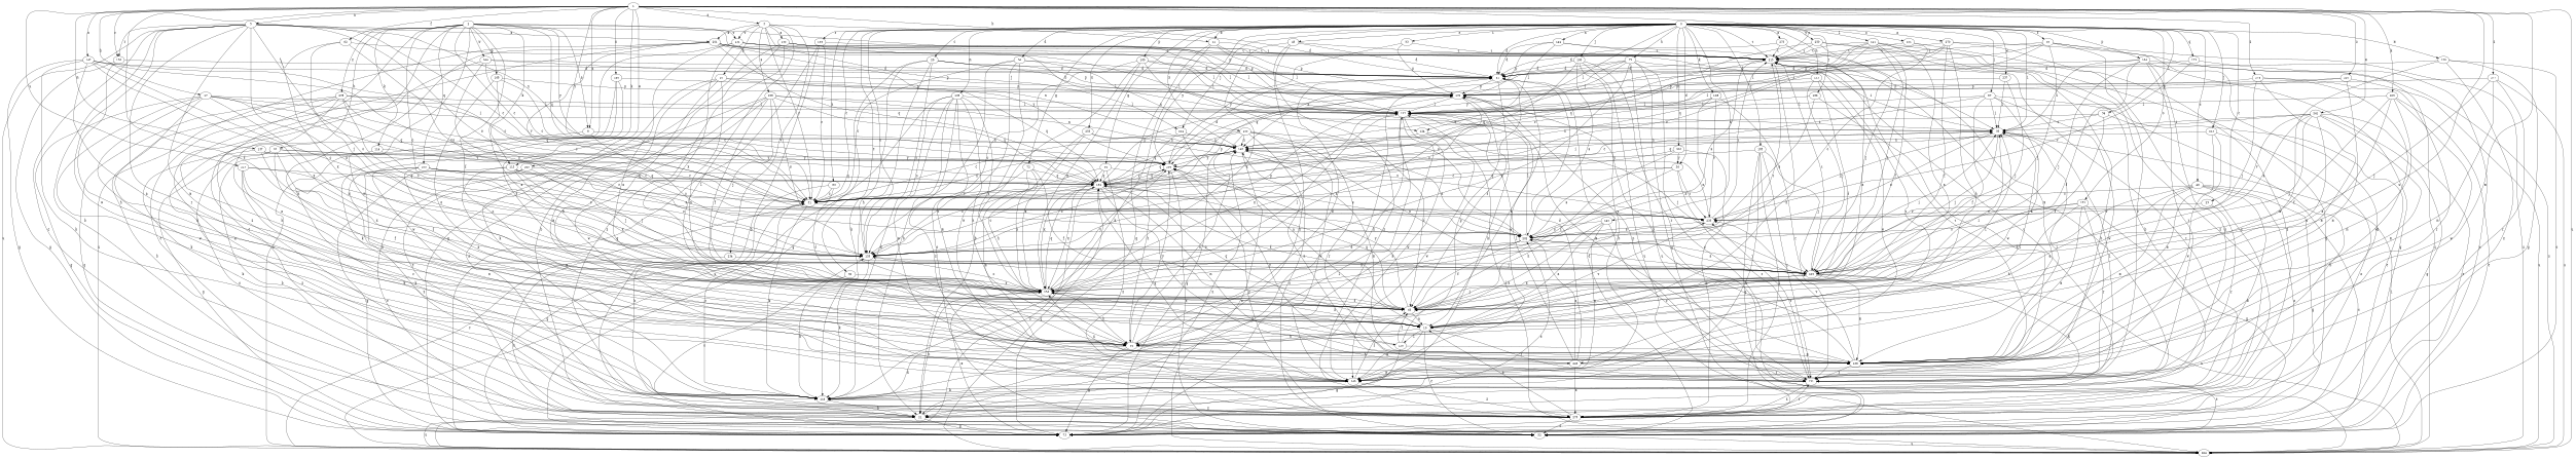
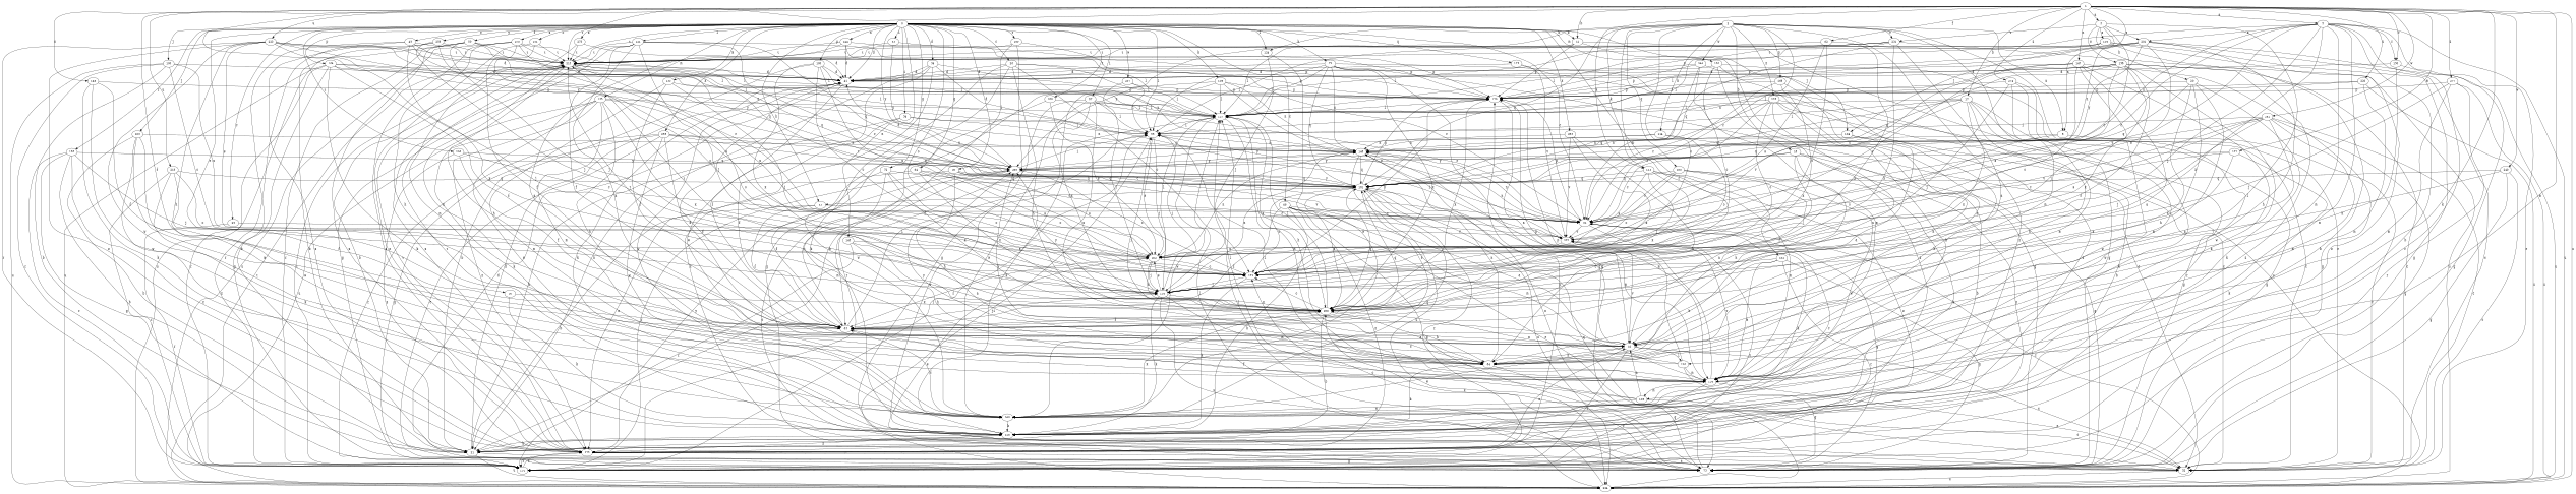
  strict digraph {
    fontname="Courier Prime"
    node [fontname="Courier Prime"]
    edge [fontname="Courier Prime"]
    0
    11
    26
    29
    31
    34
    36
    41
    46
    49
    50
    59
    64
    72
    79
    83
    87
    93
    94
    95
    100
    103
    104
    108
    121
    124
    133
    135
    136
    144
    145
    151
    152
    159
    160
    164
    179
    185
    186
    189
    206
    213
    237
    253
    255
    259
    268
    270
    273
    170
    73
    116
    127
    84
    191
    235
    148
    52
    21
    246
    181
    202
    63
    138
    279
    10
    256
    224
    105
    1
    3
    5
    8
    17
    62
    109
    113
    137
    146
    147
    190
    219
    220
    223
    240
    241
    274
    277
    231
    20
    126
    195
    198
    201
-   234
    2
    18
    114
    168
    180
    244
    278
    0 -> 11 [label=b]
    0 -> 26 [label=c]
    0 -> 29 [label=c]
    0 -> 31 [label=c]
    0 -> 34 [label=d]
    0 -> 36 [label=d]
    0 -> 41 [label=d]
    0 -> 46 [label=e]
    0 -> 49 [label=e]
    0 -> 50 [label=e]
    0 -> 59 [label=f]
    0 -> 64 [label=g]
    0 -> 72 [label=g]
    0 -> 79 [label=h]
    0 -> 83 [label=h]
    0 -> 87 [label=i]
    0 -> 93 [label=i]
    0 -> 94 [label=i]
    0 -> 95 [label=i]
    0 -> 100 [label=j]
    0 -> 103 [label=j]
    0 -> 104 [label=j]
    0 -> 108 [label=k]
    0 -> 121 [label=l]
    0 -> 124 [label=l]
    0 -> 133 [label=m]
    0 -> 135 [label=m]
    0 -> 136 [label=m]
    0 -> 144 [label=n]
    0 -> 145 [label=n]
    0 -> 151 [label=o]
    0 -> 152 [label=o]
    0 -> 159 [label=o]
    0 -> 160 [label=p]
    0 -> 164 [label=p]
    0 -> 179 [label=q]
    0 -> 185 [label=r]
    0 -> 186 [label=r]
    0 -> 189 [label=r]
    0 -> 206 [label=t]
    0 -> 213 [label=t]
    0 -> 237 [label=w]
    0 -> 253 [label=x]
    0 -> 255 [label=x]
    0 -> 259 [label=y]
    0 -> 268 [label=y]
    0 -> 270 [label=z]
    0 -> 273 [label=z]
    11 -> 213 [label=t]
    11 -> 170 [label=p]
    11 -> 73 [label=g]
    11 -> 116 [label=k]
    11 -> 127 [label=l]
    26 -> 41 [label=d]
    26 -> 159 [label=o]
    26 -> 170 [label=p]
    26 -> 73 [label=g]
    26 -> 116 [label=k]
    26 -> 127 [label=l]
    26 -> 84 [label=h]
    29 -> 191 [label=r]
    29 -> 235 [label=v]
    31 -> 170 [label=p]
    31 -> 73 [label=g]
    31 -> 116 [label=k]
    31 -> 235 [label=v]
    31 -> 148 [label=n]
    34 -> 31 [label=c]
    34 -> 41 [label=d]
    34 -> 148 [label=n]
    34 -> 52 [label=e]
    34 -> 21 [label=b]
    34 -> 246 [label=w]
    36 -> 84 [label=h]
    36 -> 191 [label=r]
    36 -> 235 [label=v]
    36 -> 181 [label=q]
    36 -> 202 [label=s]
    41 -> 170 [label=p]
    41 -> 116 [label=k]
    41 -> 246 [label=w]
    41 -> 63 [label=f]
    46 -> 31 [label=c]
    46 -> 73 [label=g]
    46 -> 52 [label=e]
    46 -> 21 [label=b]
    46 -> 63 [label=f]
    46 -> 138 [label=m]
    46 -> 279 [label=z]
    46 -> 10 [label=a]
    49 -> 41 [label=d]
    49 -> 213 [label=t]
    49 -> 21 [label=b]
+   49 -> 202 [label=s]
    49 -> 279 [label=z]
    49 -> 256 [label=x]
    50 -> 116 [label=k]
    50 -> 256 [label=x]
    59 -> 213 [label=t]
    59 -> 127 [label=l]
    59 -> 191 [label=r]
    59 -> 181 [label=q]
    59 -> 279 [label=z]
    59 -> 224 [label=u]
    59 -> 105 [label=j]
    64 -> 159 [label=o]
    64 -> 181 [label=q]
    64 -> 202 [label=s]
    64 -> 279 [label=z]
    64 -> 256 [label=x]
    72 -> 159 [label=o]
    72 -> 181 [label=q]
    72 -> 63 [label=f]
    72 -> 138 [label=m]
    72 -> 256 [label=x]
    79 -> 41 [label=d]
    79 -> 95 [label=i]
    79 -> 73 [label=g]
    79 -> 127 [label=l]
    79 -> 148 [label=n]
    79 -> 52 [label=e]
    79 -> 181 [label=q]
    79 -> 256 [label=x]
    79 -> 224 [label=u]
    83 -> 31 [label=c]
    83 -> 21 [label=b]
    83 -> 63 [label=f]
    87 -> 31 [label=c]
    87 -> 95 [label=i]
    87 -> 127 [label=l]
    87 -> 52 [label=e]
    87 -> 246 [label=w]
    87 -> 63 [label=f]
    87 -> 10 [label=a]
    93 -> 213 [label=t]
    93 -> 268 [label=y]
    93 -> 170 [label=p]
    94 -> 95 [label=i]
    94 -> 148 [label=n]
    94 -> 21 [label=b]
    94 -> 63 [label=f]
    95 -> 148 [label=n]
    95 -> 202 [label=s]
    95 -> 105 [label=j]
    100 -> 41 [label=d]
    100 -> 159 [label=o]
    100 -> 191 [label=r]
    100 -> 21 [label=b]
    100 -> 202 [label=s]
    100 -> 224 [label=u]
    103 -> 148 [label=n]
+   103 -> 21 [label=b]
    103 -> 246 [label=w]
    103 -> 138 [label=m]
    103 -> 279 [label=z]
    104 -> 84 [label=h]
    104 -> 148 [label=n]
    104 -> 10 [label=a]
+   108 -> 170 [label=p]
    108 -> 127 [label=l]
    108 -> 191 [label=r]
    108 -> 235 [label=v]
    108 -> 148 [label=n]
    108 -> 256 [label=x]
    121 -> 31 [label=c]
    121 -> 213 [label=t]
    121 -> 170 [label=p]
    121 -> 73 [label=g]
    121 -> 181 [label=q]
    121 -> 63 [label=f]
    121 -> 279 [label=z]
    121 -> 10 [label=a]
    121 -> 105 [label=j]
    124 -> 246 [label=w]
    124 -> 105 [label=j]
    133 -> 170 [label=p]
    133 -> 246 [label=w]
    133 -> 63 [label=f]
    133 -> 105 [label=j]
    135 -> 159 [label=o]
    135 -> 116 [label=k]
    135 -> 127 [label=l]
    135 -> 84 [label=h]
    135 -> 246 [label=w]
    135 -> 138 [label=m]
    135 -> 279 [label=z]
    135 -> 256 [label=x]
    135 -> 224 [label=u]
    136 -> 41 [label=d]
    136 -> 73 [label=g]
    136 -> 52 [label=e]
    136 -> 138 [label=m]
    136 -> 279 [label=z]
    144 -> 41 [label=d]
    144 -> 213 [label=t]
    144 -> 170 [label=p]
    144 -> 127 [label=l]
    144 -> 10 [label=a]
    145 -> 84 [label=h]
    145 -> 191 [label=r]
-   145 -> 246 [label=w]
    145 -> 202 [label=s]
    145 -> 10 [label=a]
    151 -> 159 [label=o]
    151 -> 213 [label=t]
    151 -> 279 [label=z]
    152 -> 159 [label=o]
    152 -> 73 [label=g]
    152 -> 84 [label=h]
    152 -> 191 [label=r]
-   152 -> 235 [label=v]
    152 -> 138 [label=m]
    159 -> 170 [label=p]
    159 -> 116 [label=k]
    159 -> 105 [label=j]
    160 -> 41 [label=d]
    160 -> 159 [label=o]
    160 -> 127 [label=l]
    160 -> 21 [label=b]
    160 -> 202 [label=s]
    160 -> 256 [label=x]
    164 -> 41 [label=d]
    164 -> 95 [label=i]
    164 -> 73 [label=g]
    164 -> 116 [label=k]
    164 -> 191 [label=r]
    164 -> 63 [label=f]
    164 -> 224 [label=u]
    164 -> 105 [label=j]
    179 -> 41 [label=d]
    179 -> 235 [label=v]
    179 -> 52 [label=e]
    185 -> 268 [label=y]
    185 -> 73 [label=g]
    185 -> 191 [label=r]
    185 -> 21 [label=b]
    185 -> 279 [label=z]
    185 -> 105 [label=j]
    186 -> 127 [label=l]
    186 -> 246 [label=w]
    186 -> 202 [label=s]
    189 -> 31 [label=c]
    189 -> 213 [label=t]
    189 -> 73 [label=g]
    189 -> 21 [label=b]
    206 -> 31 [label=c]
-   206 -> 36 [label=y]
+   206 -> 268 [label=y]
    206 -> 63 [label=f]
    206 -> 279 [label=z]
    213 -> 41 [label=d]
    213 -> 84 [label=h]
    213 -> 21 [label=b]
    213 -> 181 [label=q]
    213 -> 202 [label=s]
    237 -> 95 [label=i]
    237 -> 170 [label=p]
    237 -> 105 [label=j]
    253 -> 84 [label=h]
    253 -> 235 [label=v]
    253 -> 148 [label=n]
    253 -> 256 [label=x]
    255 -> 31 [label=c]
    255 -> 73 [label=g]
    255 -> 191 [label=r]
    255 -> 148 [label=n]
    255 -> 52 [label=e]
    255 -> 246 [label=w]
    255 -> 181 [label=q]
    255 -> 63 [label=f]
    259 -> 213 [label=t]
    259 -> 268 [label=y]
    259 -> 191 [label=r]
    259 -> 21 [label=b]
    259 -> 105 [label=j]
    268 -> 41 [label=d]
    268 -> 95 [label=i]
    268 -> 159 [label=o]
    268 -> 52 [label=e]
    268 -> 181 [label=q]
    270 -> 31 [label=c]
    270 -> 213 [label=t]
    270 -> 127 [label=l]
    270 -> 84 [label=h]
    270 -> 63 [label=f]
    270 -> 279 [label=z]
    270 -> 224 [label=u]
    273 -> 41 [label=d]
    273 -> 213 [label=t]
    273 -> 138 [label=m]
    170 -> 127 [label=l]
    170 -> 10 [label=a]
    170 -> 256 [label=x]
    73 -> 159 [label=o]
    73 -> 127 [label=l]
    73 -> 148 [label=n]
    73 -> 202 [label=s]
    73 -> 256 [label=x]
    116 -> 31 [label=c]
    116 -> 213 [label=t]
    116 -> 21 [label=b]
    116 -> 279 [label=z]
    127 -> 95 [label=i]
    127 -> 116 [label=k]
    127 -> 84 [label=h]
    127 -> 246 [label=w]
    127 -> 138 [label=m]
    127 -> 256 [label=x]
    84 -> 41 [label=d]
    84 -> 268 [label=y]
    84 -> 73 [label=g]
    84 -> 116 [label=k]
    84 -> 148 [label=n]
    191 -> 95 [label=i]
    191 -> 213 [label=t]
    191 -> 170 [label=p]
    191 -> 235 [label=v]
    191 -> 279 [label=z]
    235 -> 95 [label=i]
    235 -> 213 [label=t]
    235 -> 148 [label=n]
    235 -> 202 [label=s]
    148 -> 268 [label=y]
    148 -> 181 [label=q]
    148 -> 138 [label=m]
    148 -> 224 [label=u]
    52 -> 41 [label=d]
    52 -> 224 [label=u]
    21 -> 41 [label=d]
    21 -> 73 [label=g]
    21 -> 224 [label=u]
    246 -> 116 [label=k]
    246 -> 181 [label=q]
    246 -> 63 [label=f]
-   246 -> 279 [label=z]
    246 -> 256 [label=x]
-   181 -> 31 [label=c]
+   181 -> 83 [label=c]
    181 -> 159 [label=o]
    181 -> 268 [label=y]
    181 -> 170 [label=p]
    181 -> 191 [label=r]
    181 -> 63 [label=f]
    181 -> 138 [label=m]
    181 -> 256 [label=x]
    181 -> 224 [label=u]
    202 -> 159 [label=o]
    202 -> 127 [label=l]
    202 -> 148 [label=n]
    202 -> 63 [label=f]
    202 -> 256 [label=x]
    202 -> 105 [label=j]
    63 -> 95 [label=i]
    63 -> 268 [label=y]
    63 -> 181 [label=q]
    63 -> 10 [label=a]
    63 -> 105 [label=j]
    138 -> 95 [label=i]
    138 -> 268 [label=y]
    138 -> 170 [label=p]
    138 -> 191 [label=r]
    138 -> 235 [label=v]
    138 -> 52 [label=e]
    279 -> 213 [label=t]
    279 -> 268 [label=y]
    279 -> 191 [label=r]
    279 -> 52 [label=e]
    279 -> 10 [label=a]
    10 -> 95 [label=i]
    10 -> 84 [label=h]
    10 -> 191 [label=r]
    10 -> 235 [label=v]
    10 -> 52 [label=e]
    10 -> 246 [label=w]
    10 -> 181 [label=q]
-   10 -> 256 [label=x]
+   10 -> 213 [label=x]
    10 -> 126 [label=l]
    256 -> 159 [label=o]
    256 -> 213 [label=t]
    256 -> 268 [label=y]
    256 -> 127 [label=l]
    256 -> 84 [label=h]
    256 -> 21 [label=b]
    256 -> 181 [label=q]
    256 -> 63 [label=f]
    224 -> 31 [label=c]
    224 -> 95 [label=i]
+   224 -> 213 [label=t]
    224 -> 127 [label=l]
    224 -> 181 [label=q]
    105 -> 95 [label=i]
    105 -> 213 [label=t]
    105 -> 116 [label=k]
    105 -> 148 [label=n]
    105 -> 202 [label=s]
    105 -> 138 [label=m]
    105 -> 256 [label=x]
    105 -> 224 [label=u]
    1 -> 11 [label=b]
    1 -> 213 [label=t]
    1 -> 268 [label=y]
    1 -> 63 [label=f]
    1 -> 138 [label=m]
    1 -> 224 [label=u]
    1 -> 3 [label=a]
    1 -> 5 [label=a]
    1 -> 8 [label=a]
    1 -> 17 [label=b]
    1 -> 62 [label=f]
    1 -> 109 [label=k]
    1 -> 113 [label=k]
    1 -> 137 [label=m]
    1 -> 146 [label=n]
    1 -> 147 [label=n]
    1 -> 190 [label=r]
    1 -> 219 [label=u]
    1 -> 220 [label=u]
    1 -> 223 [label=u]
    1 -> 240 [label=w]
    1 -> 241 [label=w]
    1 -> 274 [label=z]
    1 -> 277 [label=z]
    3 -> 31 [label=c]
    3 -> 104 [label=j]
    3 -> 231 [label=v]
    3 -> 20 [label=b]
    3 -> 126 [label=l]
    3 -> 195 [label=s]
    3 -> 198 [label=s]
    3 -> 201 [label=s]
-   3 -> 234 [label=v]
    5 -> 31 [label=c]
    5 -> 170 [label=p]
    5 -> 191 [label=r]
    5 -> 148 [label=n]
    5 -> 52 [label=e]
    5 -> 21 [label=b]
    5 -> 246 [label=w]
    5 -> 202 [label=s]
    5 -> 138 [label=m]
    5 -> 256 [label=x]
    5 -> 224 [label=u]
    5 -> 105 [label=j]
    5 -> 190 [label=r]
    5 -> 201 [label=s]
    8 -> 159 [label=o]
    8 -> 148 [label=n]
    8 -> 52 [label=e]
    17 -> 95 [label=i]
    17 -> 73 [label=g]
    17 -> 116 [label=k]
    17 -> 127 [label=l]
    17 -> 84 [label=h]
    17 -> 235 [label=v]
    17 -> 246 [label=w]
    17 -> 181 [label=q]
    17 -> 256 [label=x]
    62 -> 159 [label=o]
    62 -> 213 [label=t]
    62 -> 202 [label=s]
    62 -> 256 [label=x]
    109 -> 127 [label=l]
    109 -> 52 [label=e]
    109 -> 246 [label=w]
    109 -> 63 [label=f]
-   109 -> 138 [label=m]
+   138 -> 109 [label=m]
    109 -> 10 [label=a]
    113 -> 181 [label=q]
    113 -> 202 [label=s]
    113 -> 138 [label=m]
    113 -> 279 [label=z]
    113 -> 256 [label=x]
    113 -> 105 [label=j]
    137 -> 31 [label=c]
    137 -> 268 [label=y]
    137 -> 116 [label=k]
    137 -> 256 [label=x]
    146 -> 170 [label=p]
    146 -> 116 [label=k]
    146 -> 246 [label=w]
    146 -> 63 [label=f]
    147 -> 31 [label=c]
    147 -> 41 [label=d]
    147 -> 159 [label=o]
    147 -> 73 [label=g]
    147 -> 116 [label=k]
    147 -> 235 [label=v]
    147 -> 10 [label=a]
    147 -> 256 [label=x]
    190 -> 41 [label=d]
    190 -> 73 [label=g]
    190 -> 84 [label=h]
    219 -> 159 [label=o]
    219 -> 116 [label=k]
    219 -> 191 [label=r]
    219 -> 181 [label=q]
    219 -> 63 [label=f]
    220 -> 170 [label=p]
    220 -> 127 [label=l]
    220 -> 138 [label=m]
    220 -> 224 [label=u]
    223 -> 41 [label=d]
    223 -> 95 [label=i]
    223 -> 213 [label=t]
    223 -> 127 [label=l]
-   84 -> 223 [label=h]
+   223 -> 84 [label=h]
    223 -> 191 [label=r]
    223 -> 148 [label=n]
    223 -> 246 [label=w]
    223 -> 202 [label=s]
    223 -> 279 [label=z]
    240 -> 73 [label=g]
    240 -> 52 [label=e]
    240 -> 181 [label=q]
    240 -> 105 [label=j]
    241 -> 95 [label=i]
    241 -> 73 [label=g]
    241 -> 235 [label=v]
    241 -> 52 [label=e]
    241 -> 181 [label=q]
    241 -> 202 [label=s]
    241 -> 138 [label=m]
    241 -> 10 [label=a]
    241 -> 105 [label=j]
    274 -> 170 [label=p]
    274 -> 191 [label=r]
    274 -> 246 [label=w]
    274 -> 138 [label=m]
    274 -> 105 [label=j]
    277 -> 170 [label=p]
    277 -> 191 [label=r]
    277 -> 138 [label=m]
    277 -> 224 [label=u]
    277 -> 105 [label=j]
    231 -> 95 [label=i]
    231 -> 213 [label=t]
    231 -> 127 [label=l]
    231 -> 181 [label=q]
    231 -> 10 [label=a]
    231 -> 256 [label=x]
    231 -> 224 [label=u]
    20 -> 170 [label=p]
    20 -> 116 [label=k]
    20 -> 84 [label=h]
    20 -> 181 [label=q]
    20 -> 138 [label=m]
    20 -> 10 [label=a]
    126 -> 170 [label=p]
    126 -> 73 [label=g]
    126 -> 63 [label=f]
    126 -> 138 [label=m]
    126 -> 256 [label=x]
    195 -> 95 [label=i]
    195 -> 213 [label=t]
    195 -> 73 [label=g]
    195 -> 127 [label=l]
    195 -> 21 [label=b]
    195 -> 279 [label=z]
-   3 -> 41 [label=d]
+   198 -> 41 [label=d]
    198 -> 127 [label=l]
    198 -> 148 [label=n]
    198 -> 52 [label=e]
    198 -> 246 [label=w]
    198 -> 181 [label=q]
    198 -> 202 [label=s]
    198 -> 63 [label=f]
    198 -> 279 [label=z]
    198 -> 105 [label=j]
    201 -> 213 [label=t]
    201 -> 268 [label=y]
    201 -> 170 [label=p]
    201 -> 127 [label=l]
    201 -> 84 [label=h]
    201 -> 235 [label=v]
    201 -> 148 [label=n]
    201 -> 52 [label=e]
    201 -> 224 [label=u]
-   234 -> 52 [label=e]
-   234 -> 105 [label=j]
    2 -> 31 [label=c]
    2 -> 124 [label=b]
    2 -> 159 [label=o]
    2 -> 268 [label=y]
    2 -> 52 [label=e]
    2 -> 181 [label=q]
    2 -> 63 [label=f]
    2 -> 138 [label=m]
    2 -> 279 [label=z]
    2 -> 8 [label=a]
    2 -> 113 [label=k]
    2 -> 231 [label=v]
    2 -> 18 [label=b]
    2 -> 114 [label=k]
    2 -> 168 [label=p]
    2 -> 180 [label=q]
    2 -> 244 [label=w]
    2 -> 278 [label=z]
    18 -> 31 [label=c]
    18 -> 268 [label=y]
    18 -> 73 [label=g]
    18 -> 84 [label=h]
    18 -> 63 [label=f]
    18 -> 279 [label=z]
    114 -> 159 [label=o]
    114 -> 268 [label=y]
-   124 -> 148 [label=n]
+   114 -> 148 [label=n]
    114 -> 21 [label=b]
    168 -> 31 [label=c]
    168 -> 170 [label=p]
    168 -> 10 [label=a]
    168 -> 256 [label=x]
    180 -> 31 [label=c]
    180 -> 159 [label=o]
    180 -> 116 [label=k]
    180 -> 246 [label=w]
    180 -> 181 [label=q]
    180 -> 10 [label=a]
    244 -> 31 [label=c]
    244 -> 41 [label=d]
    244 -> 159 [label=o]
    244 -> 170 [label=p]
    244 -> 279 [label=z]
    278 -> 31 [label=c]
    278 -> 159 [label=o]
    278 -> 73 [label=g]
    278 -> 127 [label=l]
    278 -> 84 [label=h]
    278 -> 21 [label=b]
    278 -> 181 [label=q]
    278 -> 10 [label=a]
  }
